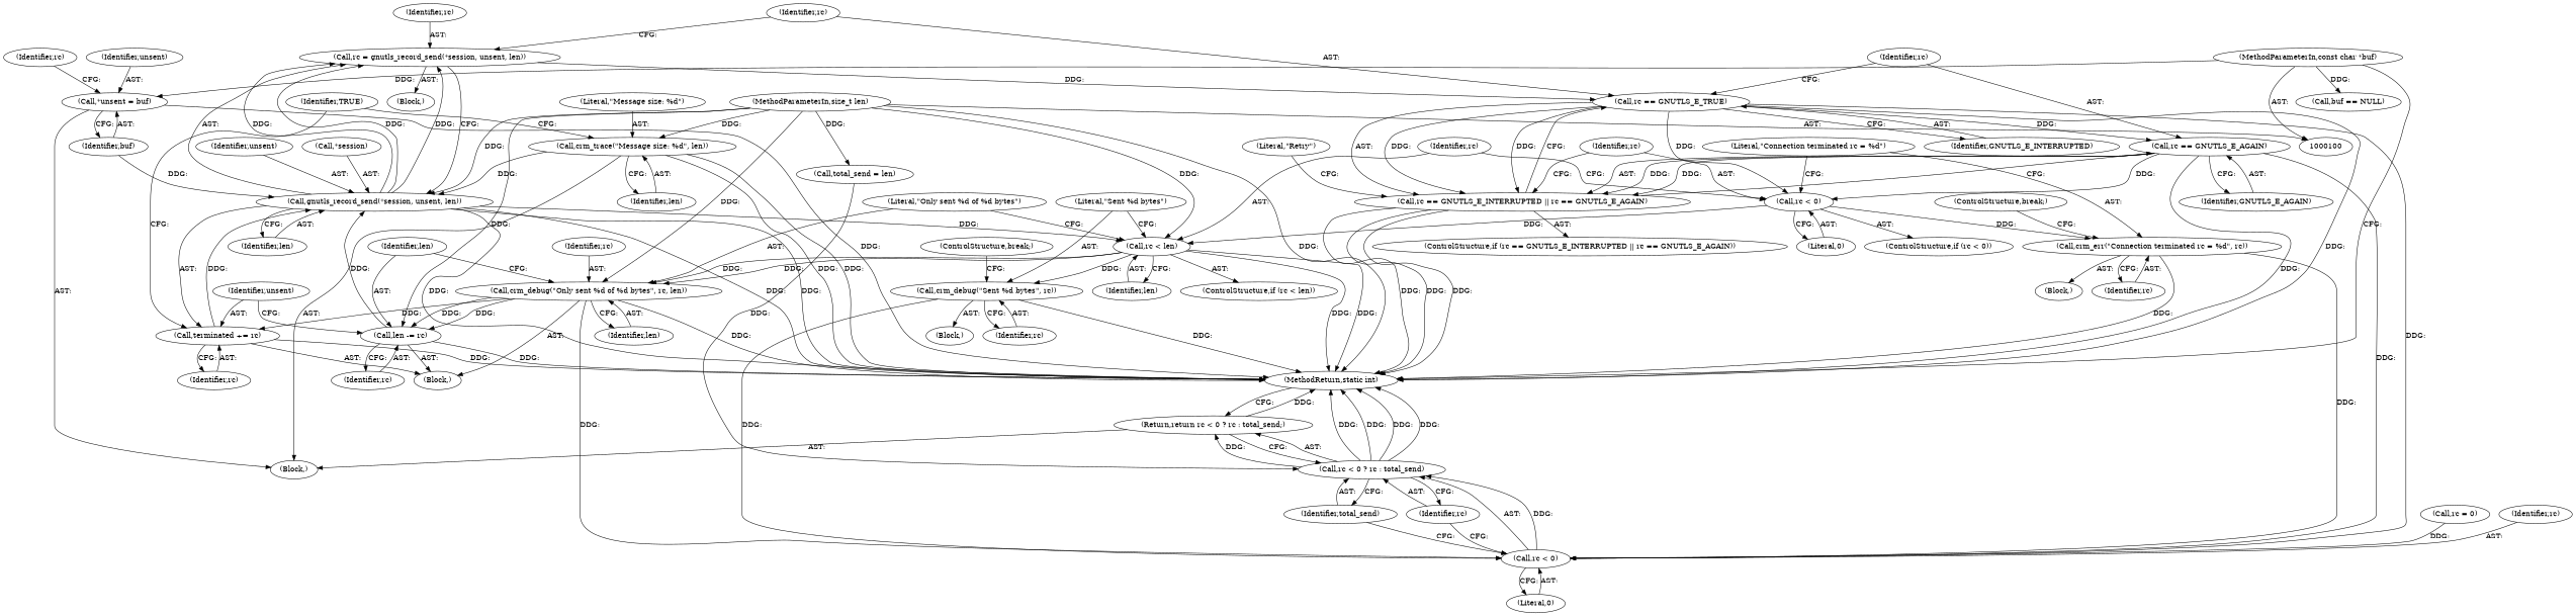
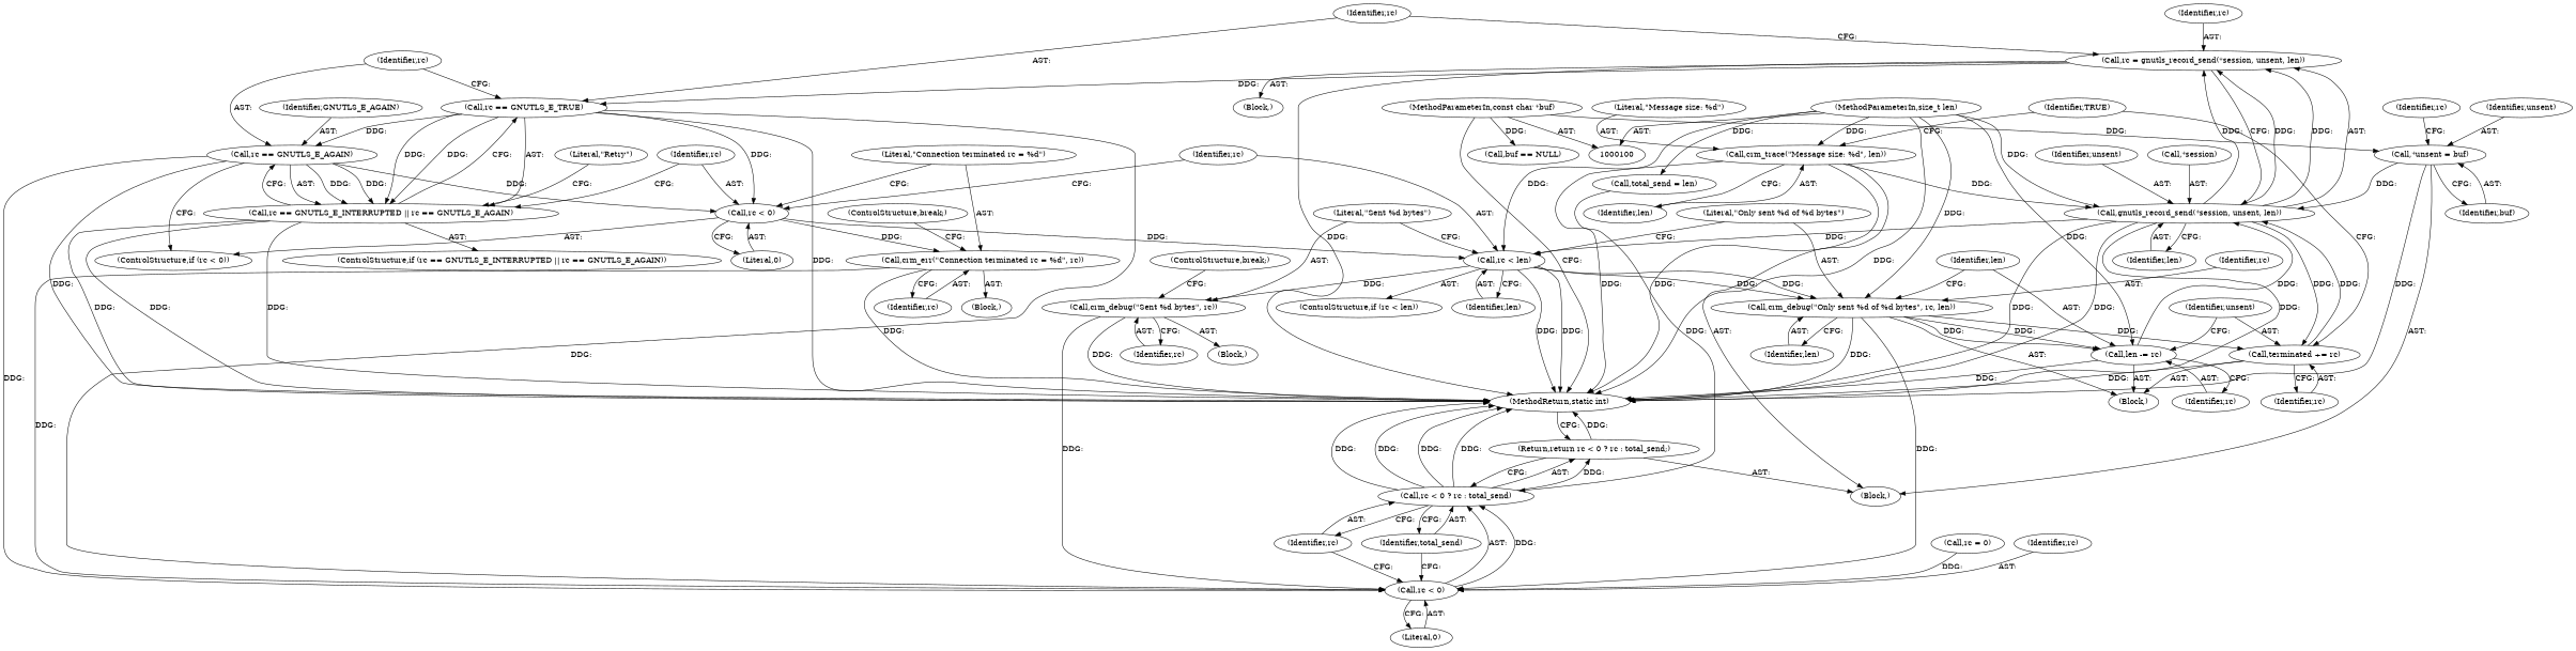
  digraph {
    n1 [label="(Call,rc = gnutls_record_send(*session, unsent, len))"]
    n2 [label="(Call,gnutls_record_send(*session, unsent, len))"]
    n3 [label="(Call,rc == GNUTLS_E_TRUE)"]
    n4 [label="(Block,)"]
    n5 [label="(MethodReturn,static int)"]
    n6 [label="(Call,terminated += rc)"]
    n7 [label="(Call,rc < len)"]
    n8 [label="(Identifier,len)"]
    n9 [label="(Call,rc < 0)"]
    n10 [label="(Call,rc < 0)"]
    n11 [label="(Call,rc == GNUTLS_E_AGAIN)"]
    n12 [label="(Call,rc == GNUTLS_E_INTERRUPTED || rc == GNUTLS_E_AGAIN)"]
-   n13 [label="(Identifier,GNUTLS_E_INTERRUPTED)"]
    n14 [label="(Return,return rc < 0 ? rc : total_send;)"]
    n15 [label="(Identifier,rc)"]
    n16 [label="(Block,)"]
    n17 [label="(Call,crm_debug(\"Only sent %d of %d bytes\", rc, len))"]
    n18 [label="(Call,crm_debug(\"Sent %d bytes\", rc))"]
    n19 [label="(Identifier,len)"]
    n20 [label="(ControlStructure,if (rc < len))"]
    n21 [label="(Call,*unsent = buf)"]
    n22 [label="(Block,)"]
    n23 [label="(Identifier,buf)"]
    n24 [label="(MethodParameterIn,const char *buf)"]
    n25 [label="(Call,buf == NULL)"]
    1000100
    n27 [label="(Call,len -= rc)"]
    n28 [label="(Identifier,len)"]
    n29 [label="(Identifier,rc)"]
    n30 [label="(Call,rc < 0 ? rc : total_send)"]
    n31 [label="(Literal,0)"]
    n32 [label="(Identifier,rc)"]
    n33 [label="(Block,)"]
    n34 [label="(Call,crm_err(\"Connection terminated rc = %d\", rc))"]
    n35 [label="(Literal,0)"]
    n36 [label="(ControlStructure,if (rc < 0))"]
    n37 [label="(Block,)"]
    n38 [label="(Identifier,rc)"]
    n39 [label="(Identifier,GNUTLS_E_AGAIN)"]
    n40 [label="(ControlStructure,if (rc == GNUTLS_E_INTERRUPTED || rc == GNUTLS_E_AGAIN))"]
    n41 [label="(MethodParameterIn,size_t len)"]
    n42 [label="(Call,crm_trace(\"Message size: %d\", len))"]
    n43 [label="(Call,total_send = len)"]
    n44 [label="(Identifier,len)"]
    n45 [label="(Identifier,total_send)"]
    n46 [label="(Identifier,rc)"]
    n47 [label="(Identifier,TRUE)"]
    n48 [label="(Call,rc = 0)"]
    n49 [label="(Literal,\"Retry\")"]
    n50 [label="(Identifier,rc)"]
    n51 [label="(Identifier,len)"]
    n52 [label="(Identifier,unsent)"]
    n53 [label="(Identifier,rc)"]
    n54 [label="(Identifier,rc)"]
    n55 [label="(Identifier,rc)"]
    n56 [label="(Literal,\"Connection terminated rc = %d\")"]
    n57 [label="(Identifier,unsent)"]
    n58 [label="(Literal,\"Message size: %d\")"]
    n59 [label="(ControlStructure,break;)"]
    n60 [label="(Literal,\"Only sent %d of %d bytes\")"]
    n61 [label="(Identifier,rc)"]
    n62 [label="(Identifier,unsent)"]
    n63 [label="(Literal,\"Sent %d bytes\")"]
    n64 [label="(Identifier,rc)"]
    n65 [label="(Identifier,rc)"]
    n66 [label="(ControlStructure,break;)"]
    n67 [label="(Call,*session)"]
    n68 [label="(Identifier,rc)"]
    n1 -> n2 [label="CFG: "]
    n1 -> n3 [label="DDG: "]
    n1 -> n4 [label="AST: "]
+   n1 -> n5 [label="DDG: "]
    n2 -> n1 [label="AST: "]
    n2 -> n1 [label="DDG: "]
    n2 -> n1 [label="DDG: "]
    n2 -> n1 [label="DDG: "]
    n2 -> n5 [label="DDG: "]
    n2 -> n5 [label="DDG: "]
    n2 -> n5 [label="DDG: "]
-   n2 -> n6 [label="AST: "]
+   n2 -> n6 [label="DDG: "]
    n2 -> n7 [label="DDG: "]
    n2 -> n8 [label="CFG: "]
    n3 -> n5 [label="DDG: "]
    n3 -> n9 [label="DDG: "]
    n3 -> n10 [label="DDG: "]
    n3 -> n11 [label="DDG: "]
    n3 -> n12 [label="AST: "]
    n3 -> n12 [label="DDG: "]
    n3 -> n12 [label="DDG: "]
-   n3 -> n13 [label="CFG: "]
    n5 -> n14 [label="CFG: "]
    n6 -> n2 [label="DDG: "]
    n6 -> n5 [label="DDG: "]
    n6 -> n15 [label="CFG: "]
    n6 -> n16 [label="AST: "]
    n7 -> n5 [label="DDG: "]
    n7 -> n5 [label="DDG: "]
    n7 -> n17 [label="DDG: "]
    n7 -> n17 [label="DDG: "]
    n7 -> n18 [label="DDG: "]
    n7 -> n19 [label="CFG: "]
    n7 -> n20 [label="AST: "]
    n8 -> n2 [label="AST: "]
    n9 -> n30 [label="AST: "]
    n9 -> n30 [label="DDG: "]
    n9 -> n31 [label="CFG: "]
    n10 -> n7 [label="DDG: "]
    n10 -> n34 [label="DDG: "]
    n10 -> n35 [label="CFG: "]
    n10 -> n36 [label="AST: "]
    n11 -> n5 [label="DDG: "]
    n11 -> n9 [label="DDG: "]
    n11 -> n10 [label="DDG: "]
    n11 -> n12 [label="AST: "]
    n11 -> n12 [label="DDG: "]
    n11 -> n12 [label="DDG: "]
-   n11 -> n39 [label="CFG: "]
+   n11 -> n36 [label="CFG: "]
    n12 -> n3 [label="CFG: "]
    n12 -> n5 [label="DDG: "]
    n12 -> n5 [label="DDG: "]
    n12 -> n5 [label="DDG: "]
    n12 -> n11 [label="CFG: "]
    n12 -> n40 [label="AST: "]
-   n13 -> n3 [label="AST: "]
    n14 -> n5 [label="DDG: "]
    n14 -> n22 [label="AST: "]
    n14 -> n30 [label="CFG: "]
    n15 -> n6 [label="AST: "]
    n17 -> n5 [label="DDG: "]
    n17 -> n6 [label="DDG: "]
    n17 -> n9 [label="DDG: "]
    n17 -> n16 [label="AST: "]
    n17 -> n27 [label="DDG: "]
    n17 -> n27 [label="DDG: "]
    n17 -> n28 [label="CFG: "]
    n18 -> n5 [label="DDG: "]
    n18 -> n9 [label="DDG: "]
    n18 -> n32 [label="CFG: "]
    n18 -> n33 [label="AST: "]
    n19 -> n7 [label="AST: "]
-   n23 -> n2 [label="DDG: "]
+   n21 -> n2 [label="DDG: "]
    n21 -> n5 [label="DDG: "]
    n21 -> n22 [label="AST: "]
    n21 -> n23 [label="CFG: "]
    n23 -> n21 [label="AST: "]
    n24 -> n5 [label="CFG: "]
    n24 -> n21 [label="DDG: "]
    n24 -> n25 [label="DDG: "]
    n24 -> 1000100 [label="AST: "]
    n27 -> n2 [label="DDG: "]
    n27 -> n5 [label="DDG: "]
    n27 -> n16 [label="AST: "]
    n27 -> n29 [label="CFG: "]
    n28 -> n17 [label="AST: "]
    n29 -> n27 [label="AST: "]
    n30 -> n5 [label="DDG: "]
    n30 -> n5 [label="DDG: "]
    n30 -> n5 [label="DDG: "]
    n30 -> n5 [label="DDG: "]
    n30 -> n14 [label="AST: "]
    n30 -> n14 [label="DDG: "]
    n30 -> n45 [label="CFG: "]
    n30 -> n46 [label="CFG: "]
    n31 -> n9 [label="AST: "]
    n32 -> n18 [label="AST: "]
    n34 -> n5 [label="DDG: "]
    n34 -> n9 [label="DDG: "]
    n34 -> n37 [label="AST: "]
    n34 -> n38 [label="CFG: "]
    n35 -> n10 [label="AST: "]
    n38 -> n34 [label="AST: "]
    n39 -> n11 [label="AST: "]
    n41 -> n2 [label="DDG: "]
    n41 -> n5 [label="DDG: "]
    n41 -> n7 [label="DDG: "]
    n41 -> n17 [label="DDG: "]
    n41 -> 1000100 [label="AST: "]
    n41 -> n27 [label="DDG: "]
    n41 -> n42 [label="DDG: "]
    n41 -> n43 [label="DDG: "]
    n42 -> n2 [label="DDG: "]
    n42 -> n5 [label="DDG: "]
    n42 -> n5 [label="DDG: "]
    n42 -> n22 [label="AST: "]
    n42 -> n44 [label="CFG: "]
    n43 -> n30 [label="DDG: "]
    n44 -> n42 [label="AST: "]
    n45 -> n9 [label="CFG: "]
    n45 -> n30 [label="AST: "]
    n46 -> n9 [label="CFG: "]
    n46 -> n30 [label="AST: "]
    n47 -> n6 [label="CFG: "]
    n47 -> n42 [label="CFG: "]
    n48 -> n9 [label="DDG: "]
    n49 -> n12 [label="CFG: "]
    n50 -> n17 [label="AST: "]
    n51 -> n17 [label="CFG: "]
    n51 -> n27 [label="AST: "]
    n52 -> n2 [label="AST: "]
    n53 -> n3 [label="CFG: "]
    n53 -> n11 [label="AST: "]
    n54 -> n10 [label="AST: "]
    n54 -> n12 [label="CFG: "]
    n55 -> n1 [label="AST: "]
    n56 -> n10 [label="CFG: "]
    n56 -> n34 [label="AST: "]
    n57 -> n6 [label="AST: "]
    n57 -> n27 [label="CFG: "]
    n58 -> n42 [label="AST: "]
    n59 -> n34 [label="CFG: "]
    n60 -> n7 [label="CFG: "]
    n60 -> n17 [label="AST: "]
    n61 -> n7 [label="AST: "]
    n61 -> n10 [label="CFG: "]
    n62 -> n21 [label="AST: "]
    n63 -> n7 [label="CFG: "]
    n63 -> n18 [label="AST: "]
    n64 -> n21 [label="CFG: "]
    n65 -> n1 [label="CFG: "]
    n65 -> n3 [label="AST: "]
    n66 -> n18 [label="CFG: "]
    n67 -> n2 [label="AST: "]
    n68 -> n9 [label="AST: "]
  }
